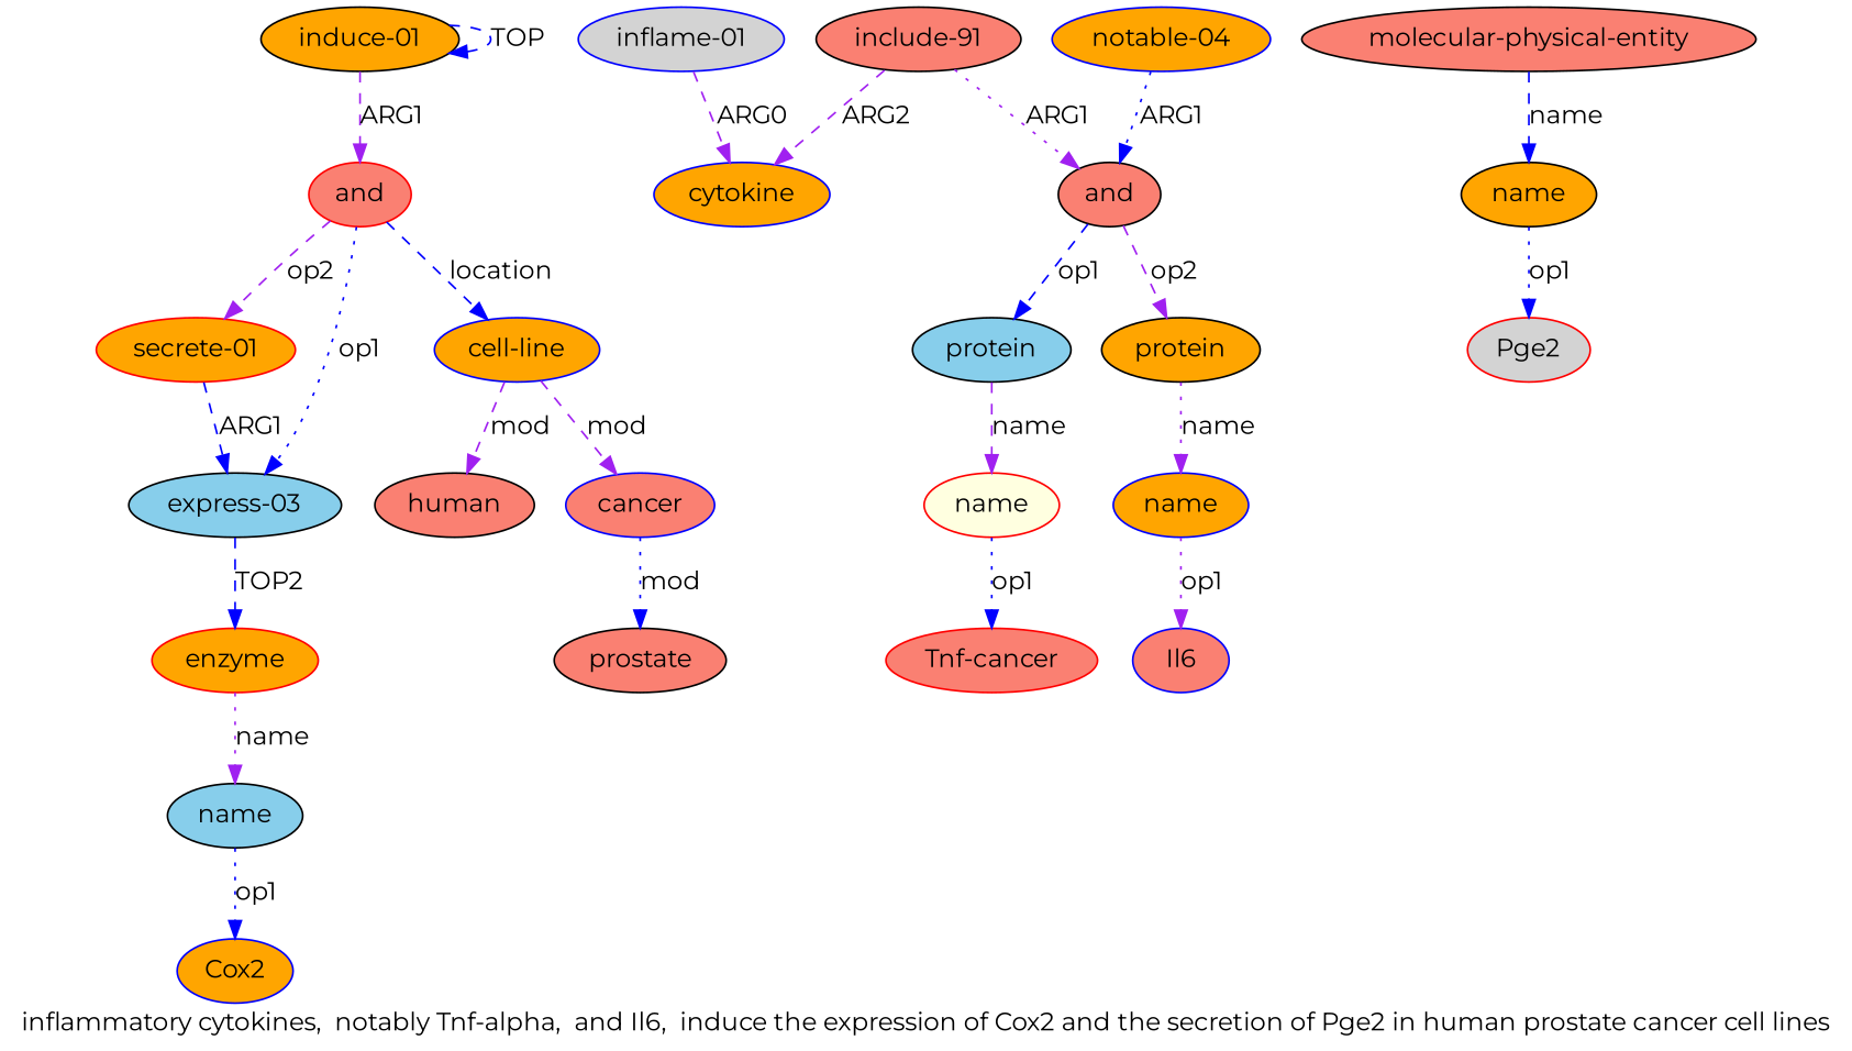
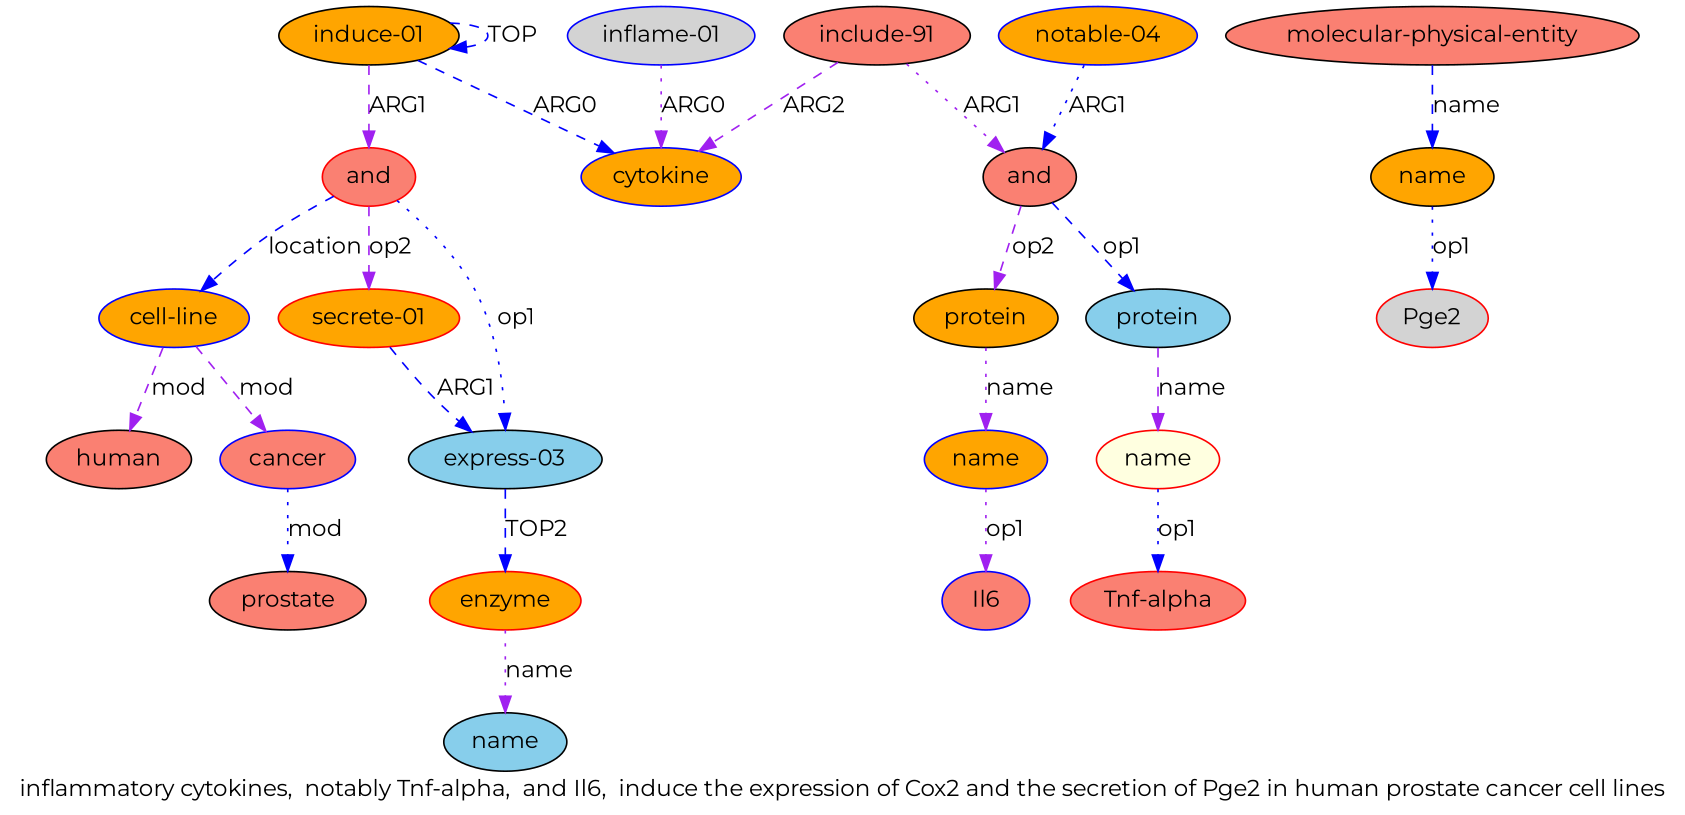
  digraph {
    fontname=Montserrat
    label="inflammatory cytokines,  notably Tnf-alpha,  and Il6,  induce the expression of Cox2 and the secretion of Pge2 in human prostate cancer cell lines"
    node [color=black fillcolor=orange fontname=Montserrat gold_ind=-1 gold_label=name style=filled test_ind=-1 test_label=name]
    edge [color=blue fontname=Montserrat gold_label=op1 style=dashed test_label=op1]
    n1 [fillcolor=salmon gold_ind=20 gold_label=human label=human test_ind=20 test_label=human]
    n2 [color=blue fillcolor=salmon gold_label=Il6 label=Il6 test_label=Il6]
-   n3 [color=blue gold_label=Cox2 label=Cox2 test_label=Cox2]
    n4 [color=red fillcolor=lightgrey gold_label=Pge2 label=Pge2 test_label=Pge2]
    n5 [fillcolor=salmon gold_ind=15 gold_label="molecular-physical-entity" label="molecular-physical-entity" test_ind=15 test_label="molecular-physical-entity"]
    n6 [gold_ind=16 label=name test_ind=16]
    n7 [color=red gold_ind=14 gold_label="secrete-01" label="secrete-01" test_ind=14 test_label="secrete-01"]
    n8 [fillcolor=skyblue gold_ind=11 gold_label="express-03" label="express-03" test_ind=11 test_label="express-03"]
    n9 [color=blue gold_ind=17 gold_label="cell-line" label="cell-line" test_ind=17 test_label="cell-line"]
    n10 [color=blue fillcolor=salmon gold_ind=18 gold_label=cancer label=cancer test_ind=18 test_label=cancer]
    n11 [fillcolor=salmon gold_ind=19 gold_label=prostate label=prostate test_ind=19 test_label=prostate]
    n12 [color=red gold_ind=12 gold_label=enzyme label=enzyme test_ind=12 test_label=enzyme]
    n13 [fillcolor=skyblue gold_ind=13 label=name test_ind=13]
    n14 [color=red fillcolor=salmon gold_ind=10 gold_label=and label=and test_ind=10 test_label=and]
    n15 [color=blue gold_ind=1 gold_label=cytokine label=cytokine test_ind=1 test_label=cytokine]
    n16 [gold_ind=0 gold_label="induce-01" label="induce-01" test_ind=0 test_label="induce-01"]
    n17 [fillcolor=salmon gold_ind=3 gold_label=and label=and test_ind=3 test_label=and]
    n18 [fillcolor=skyblue gold_ind=4 gold_label=protein label=protein test_ind=4 test_label=protein]
    n19 [gold_ind=6 gold_label=protein label=protein test_ind=6 test_label=protein]
    n20 [color=red fillcolor=lightyellow gold_ind=5 label=name test_ind=5]
    n21 [color=blue gold_ind=7 label=name test_ind=7]
-   n22 [color=red fillcolor=salmon gold_label="Tnf-alpha" label="Tnf-cancer" test_label="Tnf-alpha"]
+   n22 [color=red fillcolor=salmon gold_label="Tnf-alpha" label="Tnf-alpha" test_label="Tnf-alpha"]
    n23 [fillcolor=salmon gold_ind=2 gold_label="include-91" label="include-91" test_ind=2 test_label="include-91"]
    n24 [color=blue fillcolor=lightgrey gold_ind=9 gold_label="inflame-01" label="inflame-01" test_ind=9 test_label="inflame-01"]
    n25 [color=blue gold_ind=8 gold_label="notable-04" label="notable-04" test_ind=8 test_label="notable-04"]
    n5 -> n6 [gold_label=name label=name test_label=name]
    n6 -> n4 [label=op1 style=dotted]
    n7 -> n8 [gold_label=ARG1 label=ARG1 test_label=ARG1]
    n8 -> n12 [gold_label=ARG2 label=TOP2 test_label=ARG2]
    n9 -> n1 [color=purple gold_label=mod label=mod test_label=mod]
    n9 -> n10 [color=purple gold_label=mod label=mod test_label=mod]
    n10 -> n11 [gold_label=mod label=mod style=dotted test_label=mod]
    n12 -> n13 [color=purple gold_label=name label=name style=dotted test_label=name]
-   n13 -> n3 [label=op1 style=dotted]
    n14 -> n7 [color=purple gold_label=op2 label=op2 test_label=op2]
    n14 -> n8 [label=op1 style=dotted]
    n14 -> n9 [gold_label=location label=location test_label=location]
    n16 -> n14 [color=purple gold_label=ARG1 label=ARG1 test_label=ARG1]
+   n16 -> n15 [gold_label=ARG0 label=ARG0 test_label=ARG0]
    n16 -> n16 [gold_label=TOP label=TOP test_label=TOP]
    n17 -> n18 [label=op1]
    n17 -> n19 [color=purple gold_label=op2 label=op2 test_label=op2]
    n18 -> n20 [color=purple gold_label=name label=name test_label=name]
    n19 -> n21 [color=purple gold_label=name label=name style=dotted test_label=name]
    n20 -> n22 [label=op1 style=dotted]
    n21 -> n2 [color=purple label=op1 style=dotted]
    n23 -> n15 [color=purple gold_label=ARG2 label=ARG2 test_label=ARG2]
    n23 -> n17 [color=purple gold_label=ARG1 label=ARG1 style=dotted test_label=ARG1]
-   n24 -> n15 [color=purple gold_label=ARG0 label=ARG0 test_label=ARG0]
+   n24 -> n15 [color=purple gold_label=ARG0 label=ARG0 style=dotted test_label=ARG0]
    n25 -> n17 [gold_label=ARG1 label=ARG1 style=dotted test_label=ARG1]
  }
